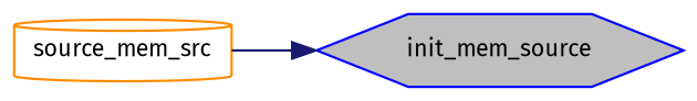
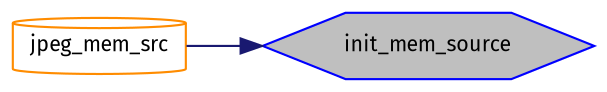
  digraph {
    rankdir=RL
    fontname="Fira Sans"
    node [fontname="Fira Sans" fontsize=10]
    n1 [color=blue fillcolor=grey75 fontcolor=black height=0.2 label=init_mem_source shape=hexagon style=filled width=0.4]
-   n2 [color=darkorange height=0.2 label=source_mem_src shape=cylinder width=0.4]
+   n2 [color=darkorange height=0.2 label=jpeg_mem_src shape=cylinder width=0.4]
    n1 -> n2 [color=midnightblue dir=back fontname="Fira Sans" fontsize=10 labelfontname=Helvetica labelfontsize=10 style=solid]
  }
